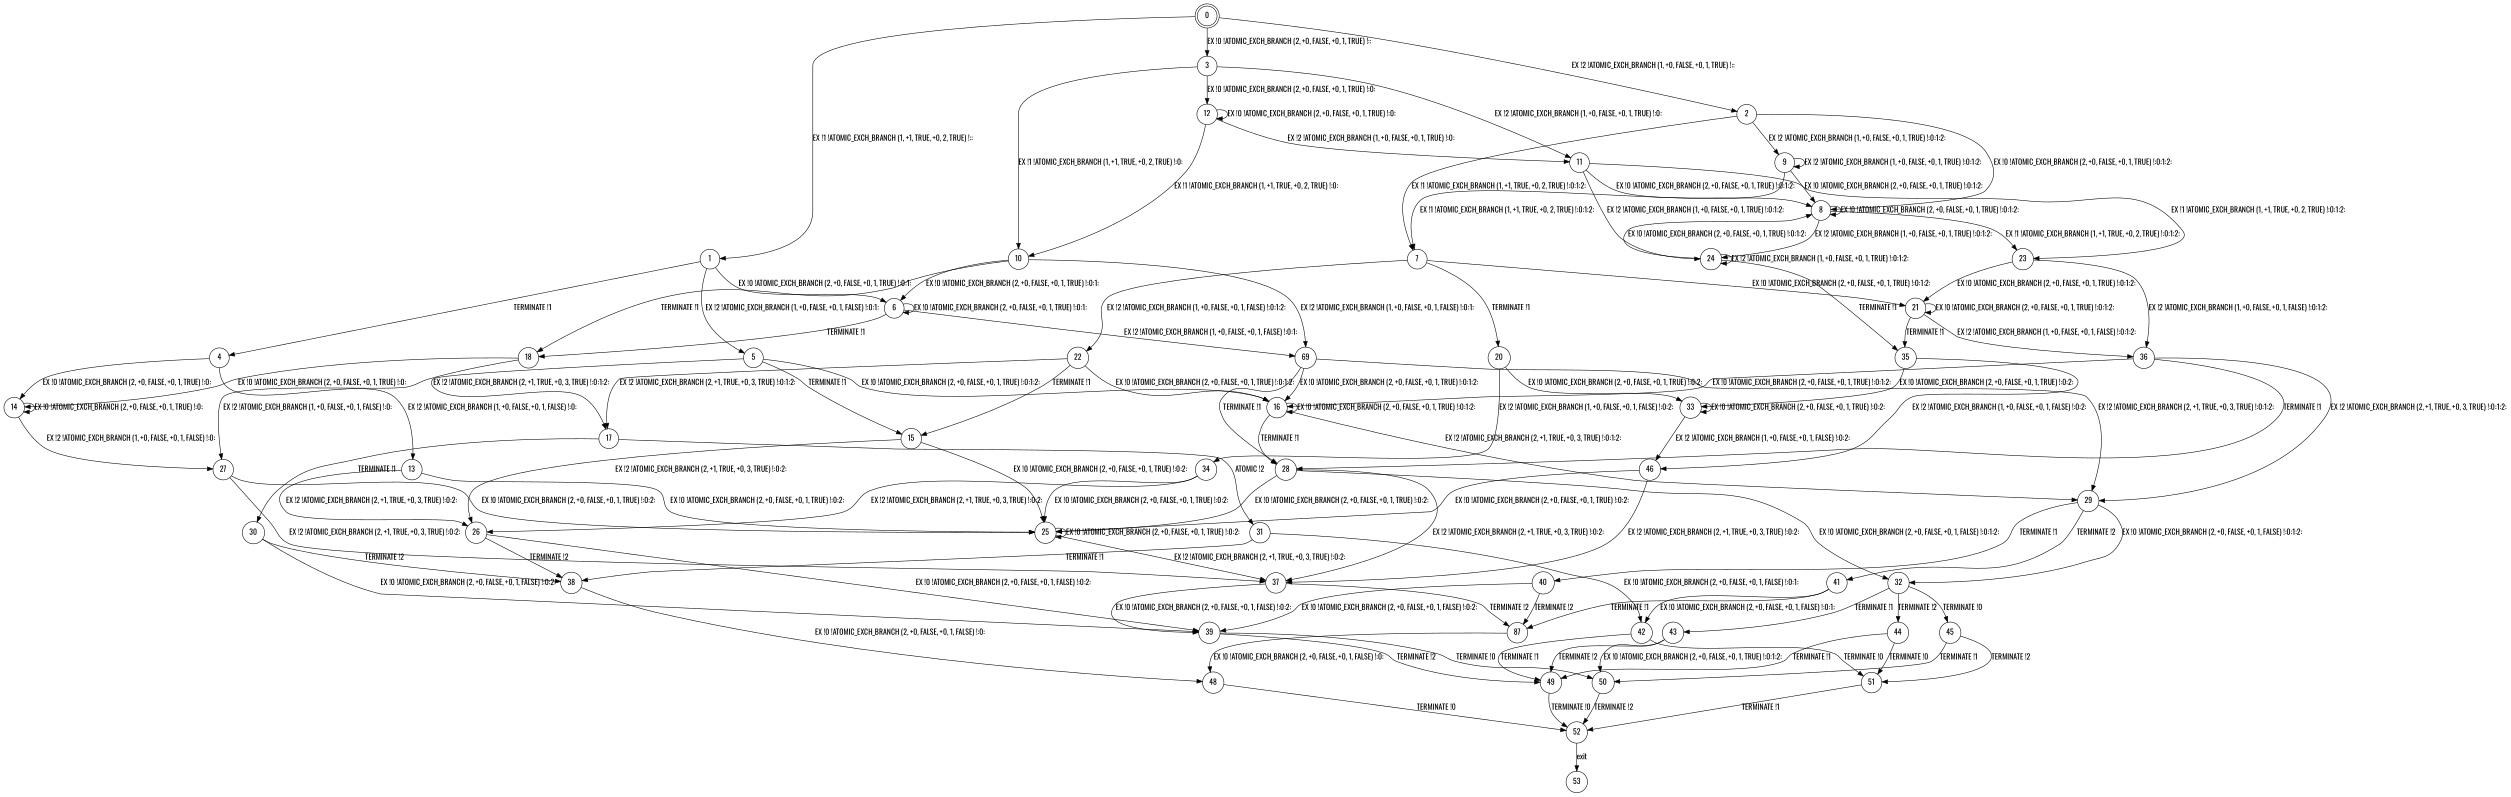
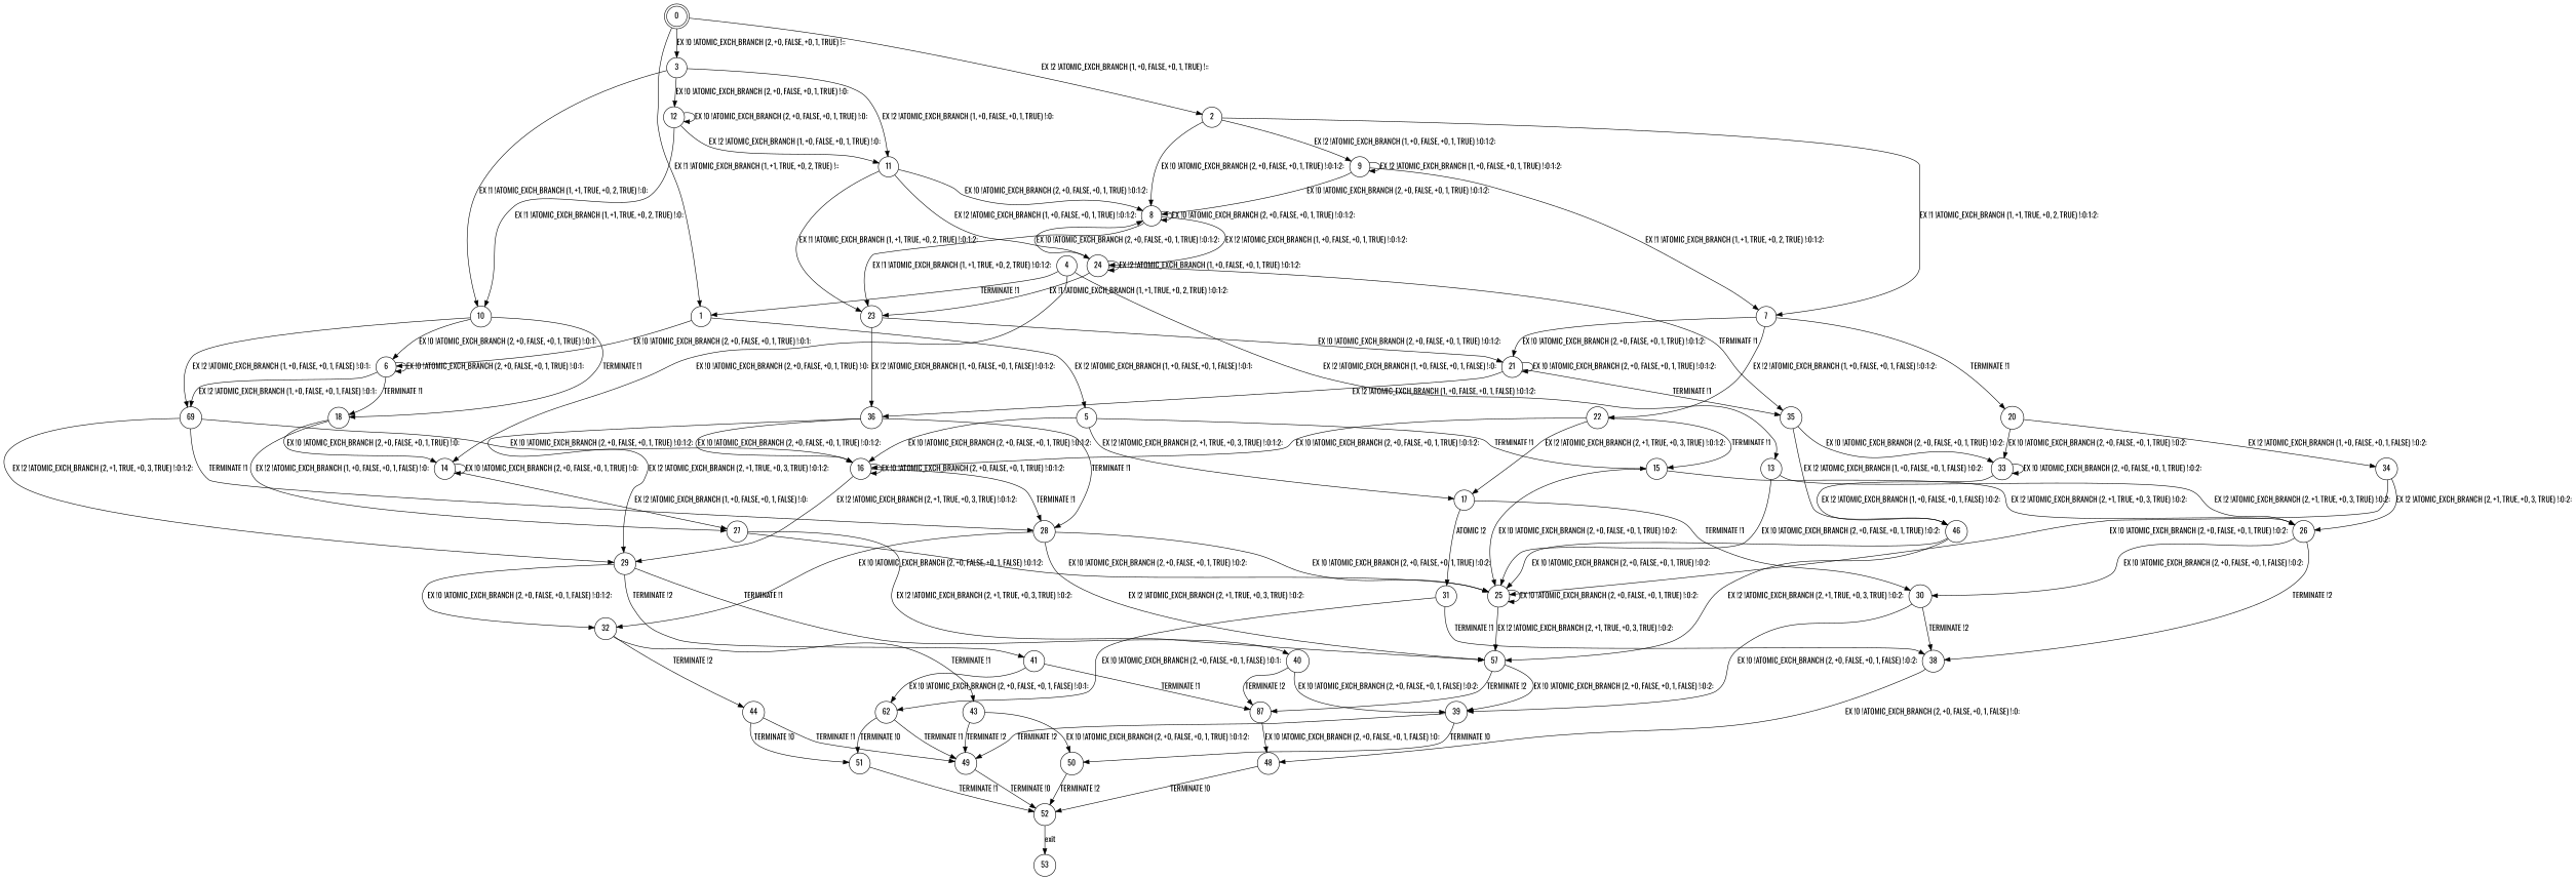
  digraph {
    fontname=Oswald
    node [fontname=Oswald shape=circle]
    edge [fontname=Oswald]
    0 [peripheries=2]
    1
    2
    3
    4
    5
    6
    7
    8
    9
    10
    11
    12
    13
    14
    15
    16
    17
    18
    n20 [label=69]
    20
    21
    22
    23
    24
    25
    26
    27
    28
    29
    30
    31
    33
    34
    35
    36
-   37
+   37 [label=57]
    38
    39
    32
    40
    41
-   42
+   42 [label=62]
    43
    44
-   45
    46
    n48 [label=87]
    48
    49
    50
    51
    52
    53
    0 -> 1 [label="EX !1 !ATOMIC_EXCH_BRANCH (1, +1, TRUE, +0, 2, TRUE) !::"]
    0 -> 2 [label="EX !2 !ATOMIC_EXCH_BRANCH (1, +0, FALSE, +0, 1, TRUE) !::"]
    0 -> 3 [label="EX !0 !ATOMIC_EXCH_BRANCH (2, +0, FALSE, +0, 1, TRUE) !::"]
-   1 -> 4 [label="TERMINATE !1"]
+   4 -> 1 [label="TERMINATE !1"]
    1 -> 5 [label="EX !2 !ATOMIC_EXCH_BRANCH (1, +0, FALSE, +0, 1, FALSE) !:0:1:"]
    1 -> 6 [label="EX !0 !ATOMIC_EXCH_BRANCH (2, +0, FALSE, +0, 1, TRUE) !:0:1:"]
    2 -> 7 [label="EX !1 !ATOMIC_EXCH_BRANCH (1, +1, TRUE, +0, 2, TRUE) !:0:1:2:"]
    2 -> 8 [label="EX !0 !ATOMIC_EXCH_BRANCH (2, +0, FALSE, +0, 1, TRUE) !:0:1:2:"]
    2 -> 9 [label="EX !2 !ATOMIC_EXCH_BRANCH (1, +0, FALSE, +0, 1, TRUE) !:0:1:2:"]
    3 -> 10 [label="EX !1 !ATOMIC_EXCH_BRANCH (1, +1, TRUE, +0, 2, TRUE) !:0:"]
    3 -> 11 [label="EX !2 !ATOMIC_EXCH_BRANCH (1, +0, FALSE, +0, 1, TRUE) !:0:"]
    3 -> 12 [label="EX !0 !ATOMIC_EXCH_BRANCH (2, +0, FALSE, +0, 1, TRUE) !:0:"]
    4 -> 13 [label="EX !2 !ATOMIC_EXCH_BRANCH (1, +0, FALSE, +0, 1, FALSE) !:0:"]
    4 -> 14 [label="EX !0 !ATOMIC_EXCH_BRANCH (2, +0, FALSE, +0, 1, TRUE) !:0:"]
    5 -> 15 [label="TERMINATE !1"]
    5 -> 16 [label="EX !0 !ATOMIC_EXCH_BRANCH (2, +0, FALSE, +0, 1, TRUE) !:0:1:2:"]
    5 -> 17 [label="EX !2 !ATOMIC_EXCH_BRANCH (2, +1, TRUE, +0, 3, TRUE) !:0:1:2:"]
    6 -> 6 [label="EX !0 !ATOMIC_EXCH_BRANCH (2, +0, FALSE, +0, 1, TRUE) !:0:1:"]
    6 -> 18 [label="TERMINATE !1"]
    6 -> n20 [label="EX !2 !ATOMIC_EXCH_BRANCH (1, +0, FALSE, +0, 1, FALSE) !:0:1:"]
    7 -> 20 [label="TERMINATE !1"]
    7 -> 21 [label="EX !0 !ATOMIC_EXCH_BRANCH (2, +0, FALSE, +0, 1, TRUE) !:0:1:2:"]
    7 -> 22 [label="EX !2 !ATOMIC_EXCH_BRANCH (1, +0, FALSE, +0, 1, FALSE) !:0:1:2:"]
    8 -> 8 [label="EX !0 !ATOMIC_EXCH_BRANCH (2, +0, FALSE, +0, 1, TRUE) !:0:1:2:"]
    8 -> 23 [label="EX !1 !ATOMIC_EXCH_BRANCH (1, +1, TRUE, +0, 2, TRUE) !:0:1:2:"]
    8 -> 24 [label="EX !2 !ATOMIC_EXCH_BRANCH (1, +0, FALSE, +0, 1, TRUE) !:0:1:2:"]
    9 -> 7 [label="EX !1 !ATOMIC_EXCH_BRANCH (1, +1, TRUE, +0, 2, TRUE) !:0:1:2:"]
    9 -> 8 [label="EX !0 !ATOMIC_EXCH_BRANCH (2, +0, FALSE, +0, 1, TRUE) !:0:1:2:"]
    9 -> 9 [label="EX !2 !ATOMIC_EXCH_BRANCH (1, +0, FALSE, +0, 1, TRUE) !:0:1:2:"]
    10 -> 6 [label="EX !0 !ATOMIC_EXCH_BRANCH (2, +0, FALSE, +0, 1, TRUE) !:0:1:"]
    10 -> 18 [label="TERMINATE !1"]
    10 -> n20 [label="EX !2 !ATOMIC_EXCH_BRANCH (1, +0, FALSE, +0, 1, FALSE) !:0:1:"]
    11 -> 8 [label="EX !0 !ATOMIC_EXCH_BRANCH (2, +0, FALSE, +0, 1, TRUE) !:0:1:2:"]
    11 -> 23 [label="EX !1 !ATOMIC_EXCH_BRANCH (1, +1, TRUE, +0, 2, TRUE) !:0:1:2:"]
    11 -> 24 [label="EX !2 !ATOMIC_EXCH_BRANCH (1, +0, FALSE, +0, 1, TRUE) !:0:1:2:"]
    12 -> 10 [label="EX !1 !ATOMIC_EXCH_BRANCH (1, +1, TRUE, +0, 2, TRUE) !:0:"]
    12 -> 11 [label="EX !2 !ATOMIC_EXCH_BRANCH (1, +0, FALSE, +0, 1, TRUE) !:0:"]
    12 -> 12 [label="EX !0 !ATOMIC_EXCH_BRANCH (2, +0, FALSE, +0, 1, TRUE) !:0:"]
    13 -> 25 [label="EX !0 !ATOMIC_EXCH_BRANCH (2, +0, FALSE, +0, 1, TRUE) !:0:2:"]
    13 -> 26 [label="EX !2 !ATOMIC_EXCH_BRANCH (2, +1, TRUE, +0, 3, TRUE) !:0:2:"]
    14 -> 14 [label="EX !0 !ATOMIC_EXCH_BRANCH (2, +0, FALSE, +0, 1, TRUE) !:0:"]
    14 -> 27 [label="EX !2 !ATOMIC_EXCH_BRANCH (1, +0, FALSE, +0, 1, FALSE) !:0:"]
    15 -> 25 [label="EX !0 !ATOMIC_EXCH_BRANCH (2, +0, FALSE, +0, 1, TRUE) !:0:2:"]
    15 -> 26 [label="EX !2 !ATOMIC_EXCH_BRANCH (2, +1, TRUE, +0, 3, TRUE) !:0:2:"]
    16 -> 16 [label="EX !0 !ATOMIC_EXCH_BRANCH (2, +0, FALSE, +0, 1, TRUE) !:0:1:2:"]
    16 -> 28 [label="TERMINATE !1"]
    16 -> 29 [label="EX !2 !ATOMIC_EXCH_BRANCH (2, +1, TRUE, +0, 3, TRUE) !:0:1:2:"]
    17 -> 30 [label="TERMINATE !1"]
    17 -> 31 [label="ATOMIC !2"]
    18 -> 14 [label="EX !0 !ATOMIC_EXCH_BRANCH (2, +0, FALSE, +0, 1, TRUE) !:0:"]
    18 -> 27 [label="EX !2 !ATOMIC_EXCH_BRANCH (1, +0, FALSE, +0, 1, FALSE) !:0:"]
    n20 -> 16 [label="EX !0 !ATOMIC_EXCH_BRANCH (2, +0, FALSE, +0, 1, TRUE) !:0:1:2:"]
    n20 -> 28 [label="TERMINATE !1"]
    n20 -> 29 [label="EX !2 !ATOMIC_EXCH_BRANCH (2, +1, TRUE, +0, 3, TRUE) !:0:1:2:"]
    20 -> 33 [label="EX !0 !ATOMIC_EXCH_BRANCH (2, +0, FALSE, +0, 1, TRUE) !:0:2:"]
    20 -> 34 [label="EX !2 !ATOMIC_EXCH_BRANCH (1, +0, FALSE, +0, 1, FALSE) !:0:2:"]
    21 -> 21 [label="EX !0 !ATOMIC_EXCH_BRANCH (2, +0, FALSE, +0, 1, TRUE) !:0:1:2:"]
    21 -> 35 [label="TERMINATE !1"]
    21 -> 36 [label="EX !2 !ATOMIC_EXCH_BRANCH (1, +0, FALSE, +0, 1, FALSE) !:0:1:2:"]
    22 -> 15 [label="TERMINATE !1"]
    22 -> 16 [label="EX !0 !ATOMIC_EXCH_BRANCH (2, +0, FALSE, +0, 1, TRUE) !:0:1:2:"]
    22 -> 17 [label="EX !2 !ATOMIC_EXCH_BRANCH (2, +1, TRUE, +0, 3, TRUE) !:0:1:2:"]
    23 -> 21 [label="EX !0 !ATOMIC_EXCH_BRANCH (2, +0, FALSE, +0, 1, TRUE) !:0:1:2:"]
    23 -> 36 [label="EX !2 !ATOMIC_EXCH_BRANCH (1, +0, FALSE, +0, 1, FALSE) !:0:1:2:"]
    24 -> 8 [label="EX !0 !ATOMIC_EXCH_BRANCH (2, +0, FALSE, +0, 1, TRUE) !:0:1:2:"]
+   24 -> 23 [label="EX !1 !ATOMIC_EXCH_BRANCH (1, +1, TRUE, +0, 2, TRUE) !:0:1:2:"]
    24 -> 24 [label="EX !2 !ATOMIC_EXCH_BRANCH (1, +0, FALSE, +0, 1, TRUE) !:0:1:2:"]
    24 -> 35 [label="TERMINATE !1"]
    25 -> 25 [label="EX !0 !ATOMIC_EXCH_BRANCH (2, +0, FALSE, +0, 1, TRUE) !:0:2:"]
    25 -> 37 [label="EX !2 !ATOMIC_EXCH_BRANCH (2, +1, TRUE, +0, 3, TRUE) !:0:2:"]
    26 -> 38 [label="TERMINATE !2"]
-   26 -> 39 [label="EX !0 !ATOMIC_EXCH_BRANCH (2, +0, FALSE, +0, 1, FALSE) !:0:2:"]
+   26 -> 30 [label="EX !0 !ATOMIC_EXCH_BRANCH (2, +0, FALSE, +0, 1, FALSE) !:0:2:"]
    27 -> 25 [label="EX !0 !ATOMIC_EXCH_BRANCH (2, +0, FALSE, +0, 1, TRUE) !:0:2:"]
    27 -> 37 [label="EX !2 !ATOMIC_EXCH_BRANCH (2, +1, TRUE, +0, 3, TRUE) !:0:2:"]
    28 -> 25 [label="EX !0 !ATOMIC_EXCH_BRANCH (2, +0, FALSE, +0, 1, TRUE) !:0:2:"]
    28 -> 37 [label="EX !2 !ATOMIC_EXCH_BRANCH (2, +1, TRUE, +0, 3, TRUE) !:0:2:"]
    28 -> 32 [label="EX !0 !ATOMIC_EXCH_BRANCH (2, +0, FALSE, +0, 1, FALSE) !:0:1:2:"]
    29 -> 32 [label="EX !0 !ATOMIC_EXCH_BRANCH (2, +0, FALSE, +0, 1, FALSE) !:0:1:2:"]
    29 -> 40 [label="TERMINATE !1"]
    29 -> 41 [label="TERMINATE !2"]
    30 -> 38 [label="TERMINATE !2"]
    30 -> 39 [label="EX !0 !ATOMIC_EXCH_BRANCH (2, +0, FALSE, +0, 1, FALSE) !:0:2:"]
    31 -> 38 [label="TERMINATE !1"]
    31 -> 42 [label="EX !0 !ATOMIC_EXCH_BRANCH (2, +0, FALSE, +0, 1, FALSE) !:0:1:"]
    33 -> 33 [label="EX !0 !ATOMIC_EXCH_BRANCH (2, +0, FALSE, +0, 1, TRUE) !:0:2:"]
    33 -> 46 [label="EX !2 !ATOMIC_EXCH_BRANCH (1, +0, FALSE, +0, 1, FALSE) !:0:2:"]
    34 -> 25 [label="EX !0 !ATOMIC_EXCH_BRANCH (2, +0, FALSE, +0, 1, TRUE) !:0:2:"]
    34 -> 26 [label="EX !2 !ATOMIC_EXCH_BRANCH (2, +1, TRUE, +0, 3, TRUE) !:0:2:"]
    35 -> 33 [label="EX !0 !ATOMIC_EXCH_BRANCH (2, +0, FALSE, +0, 1, TRUE) !:0:2:"]
    35 -> 46 [label="EX !2 !ATOMIC_EXCH_BRANCH (1, +0, FALSE, +0, 1, FALSE) !:0:2:"]
    36 -> 16 [label="EX !0 !ATOMIC_EXCH_BRANCH (2, +0, FALSE, +0, 1, TRUE) !:0:1:2:"]
    36 -> 28 [label="TERMINATE !1"]
    36 -> 29 [label="EX !2 !ATOMIC_EXCH_BRANCH (2, +1, TRUE, +0, 3, TRUE) !:0:1:2:"]
    37 -> 39 [label="EX !0 !ATOMIC_EXCH_BRANCH (2, +0, FALSE, +0, 1, FALSE) !:0:2:"]
    37 -> n48 [label="TERMINATE !2"]
    38 -> 48 [label="EX !0 !ATOMIC_EXCH_BRANCH (2, +0, FALSE, +0, 1, FALSE) !:0:"]
    39 -> 49 [label="TERMINATE !2"]
    39 -> 50 [label="TERMINATE !0"]
    32 -> 43 [label="TERMINATE !1"]
    32 -> 44 [label="TERMINATE !2"]
-   32 -> 45 [label="TERMINATE !0"]
    40 -> 39 [label="EX !0 !ATOMIC_EXCH_BRANCH (2, +0, FALSE, +0, 1, FALSE) !:0:2:"]
    40 -> n48 [label="TERMINATE !2"]
    41 -> 42 [label="EX !0 !ATOMIC_EXCH_BRANCH (2, +0, FALSE, +0, 1, FALSE) !:0:1:"]
    41 -> n48 [label="TERMINATE !1"]
    42 -> 49 [label="TERMINATE !1"]
    42 -> 51 [label="TERMINATE !0"]
    43 -> 49 [label="TERMINATE !2"]
    43 -> 50 [label="EX !0 !ATOMIC_EXCH_BRANCH (2, +0, FALSE, +0, 1, TRUE) !:0:1:2:"]
    44 -> 49 [label="TERMINATE !1"]
    44 -> 51 [label="TERMINATE !0"]
-   45 -> 50 [label="TERMINATE !1"]
-   45 -> 51 [label="TERMINATE !2"]
    46 -> 25 [label="EX !0 !ATOMIC_EXCH_BRANCH (2, +0, FALSE, +0, 1, TRUE) !:0:2:"]
    46 -> 37 [label="EX !2 !ATOMIC_EXCH_BRANCH (2, +1, TRUE, +0, 3, TRUE) !:0:2:"]
    n48 -> 48 [label="EX !0 !ATOMIC_EXCH_BRANCH (2, +0, FALSE, +0, 1, FALSE) !:0:"]
    48 -> 52 [label="TERMINATE !0"]
    49 -> 52 [label="TERMINATE !0"]
    50 -> 52 [label="TERMINATE !2"]
    51 -> 52 [label="TERMINATE !1"]
    52 -> 53 [label=exit]
  }
